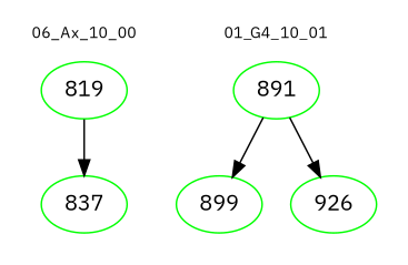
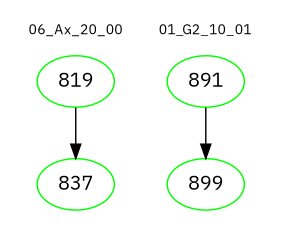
  digraph {
    fontname="IBM Plex Sans"
    node [color=green fontname="IBM Plex Sans"]
    edge [color=black fontname="IBM Plex Sans"]
    n1 [label=819]
    n2 [label=837]
    n3 [label=899]
    n4 [label=891]
-   n5 [label=926]
    subgraph cluster_1 {
      color=white
      fontsize=10
-     label="06_Ax_10_00"
+     label="06_Ax_20_00"
      n1
      n2
    }
    subgraph cluster_2 {
      color=white
      fontsize=10
-     label="01_G4_10_01"
+     label="01_G2_10_01"
      n3
      n4
-     n5
    }
    n1 -> n2
    n4 -> n3
-   n4 -> n5
  }
